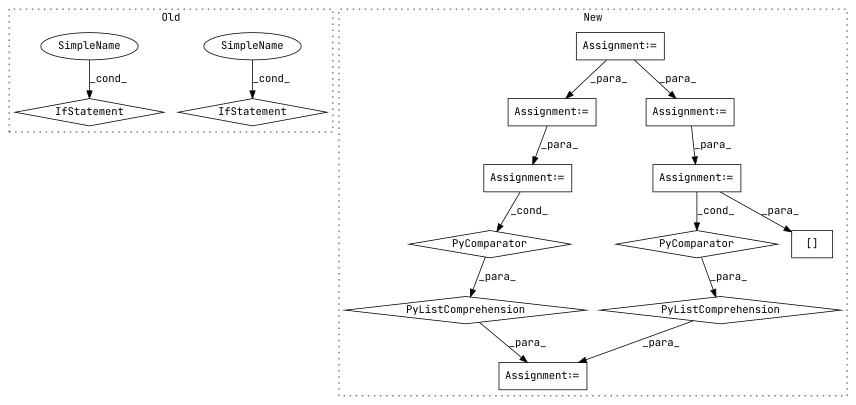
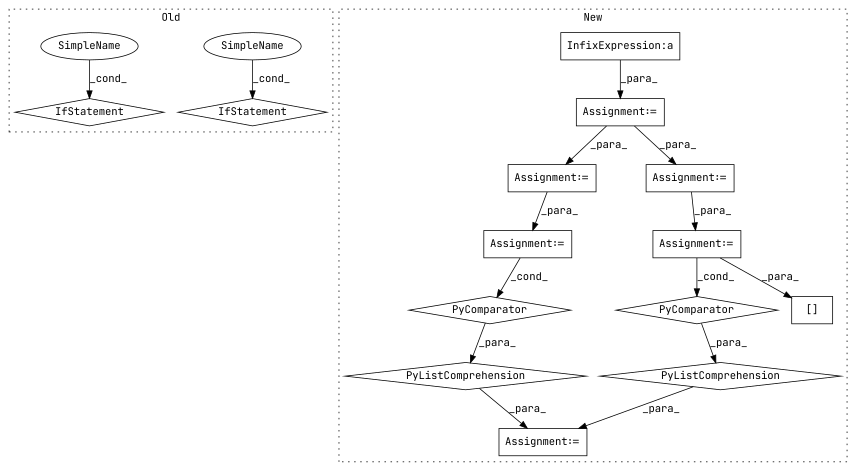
  digraph {
    fontname="JetBrains Mono"
    node [a=7 l=1 s=1978 shape=box fontname="JetBrains Mono"]
    edge [fontname="JetBrains Mono"]
    n1 [a=25 l=44 label=IfStatement s=1618 shape=diamond]
    n2 [a=25 l=40 label=IfStatement s=1775 shape=diamond]
    n3 [a=42 l=5 label=SimpleName s=1810 shape=ellipse]
    n4 [a=42 l=5 label=SimpleName s=1657 shape=ellipse]
    n5 [a=113 l=32 label=PyComparator shape=diamond]
    n6 [l=32 label="Assignment:="]
    n7 [a=109 l=116 label=PyListComprehension s=1902 shape=diamond]
    n8 [label="Assignment:=" s=1889]
    n9 [l=2 label="Assignment:=" s=1064]
    n10 [label="Assignment:=" s=1772]
    n11 [label="Assignment:=" s=1840]
    n12 [l=39 label="Assignment:=" s=2102]
    n13 [a=109 l=123 label=PyListComprehension s=2026 shape=diamond]
    n14 [a=113 l=39 label=PyComparator s=2102 shape=diamond]
+   n15 [a=27 l=3 label="InfixExpression:a" s=1158]
    n16 [a=2 l="13,1" label="[]" s="2026,2043"]
    subgraph cluster_1 {
      label=Old
      style=dotted
      n1
      n2
      n3
      n4
    }
    subgraph cluster_2 {
      label=New
      style=dotted
      n5
      n6
      n7
      n8
      n9
      n10
      n11
      n12
      n13
      n14
+     n15
      n16
    }
    n3 -> n2 [label=_cond_]
    n4 -> n1 [label=_cond_]
    n5 -> n7 [label=_para_]
    n6 -> n5 [label=_cond_]
    n7 -> n8 [label=_para_]
    n9 -> n10 [label=_para_]
    n9 -> n11 [label=_para_]
    n10 -> n6 [label=_para_]
    n11 -> n12 [label=_para_]
    n12 -> n14 [label=_cond_]
    n12 -> n16 [label=_para_]
    n13 -> n8 [label=_para_]
    n14 -> n13 [label=_para_]
+   n15 -> n9 [label=_para_]
  }
